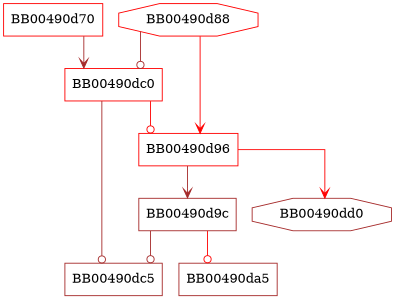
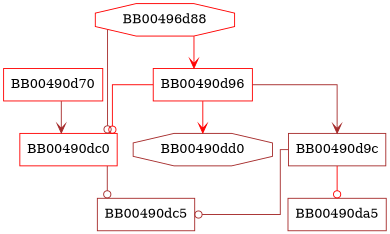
  digraph {
    splines=ortho
    node [color=red shape=box]
    edge [arrowhead=odot color=brown]
    BB00490d70
    BB00490dc0
    BB00490d96
    n4 [color=brown label=BB00490dc5]
-   BB00490d88 [shape=octagon]
+   BB00490d88 [shape=octagon label=BB00496d88]
    BB00490dd0 [color=brown shape=octagon]
    BB00490d9c [color=brown]
    BB00490da5 [color=brown]
    BB00490d70 -> BB00490dc0 [arrowhead=vee]
-   BB00490dc0 -> BB00490d96 [color=red]
+   BB00490d96 -> BB00490dc0 [color=red]
    BB00490dc0 -> n4
    BB00490d96 -> BB00490dd0 [arrowhead=vee color=red]
    BB00490d96 -> BB00490d9c [arrowhead=vee]
    BB00490d88 -> BB00490dc0
    BB00490d88 -> BB00490d96 [arrowhead=vee color=red]
    BB00490d9c -> n4
    BB00490d9c -> BB00490da5 [color=red]
  }
